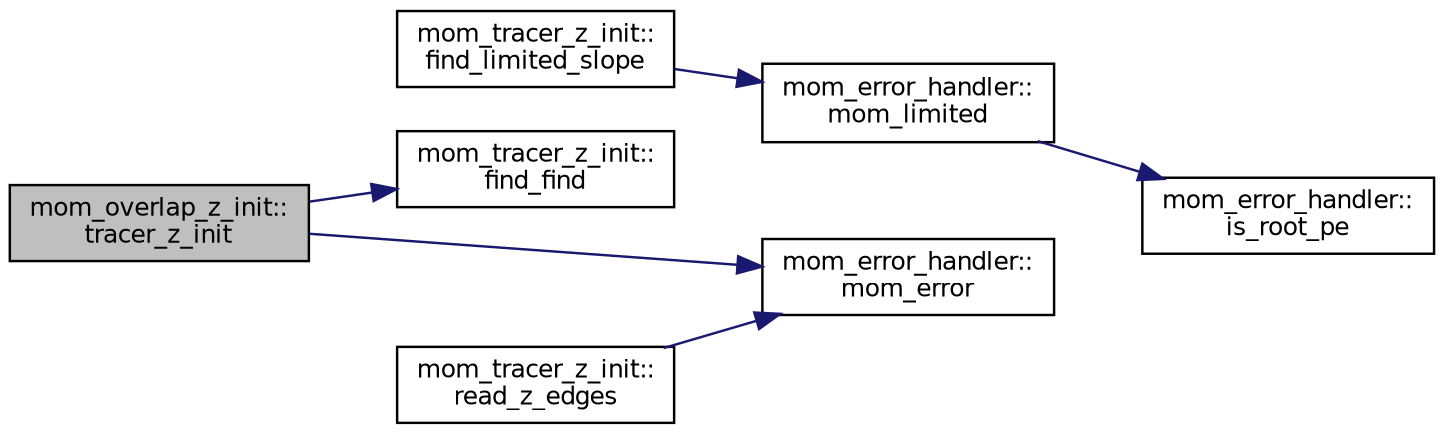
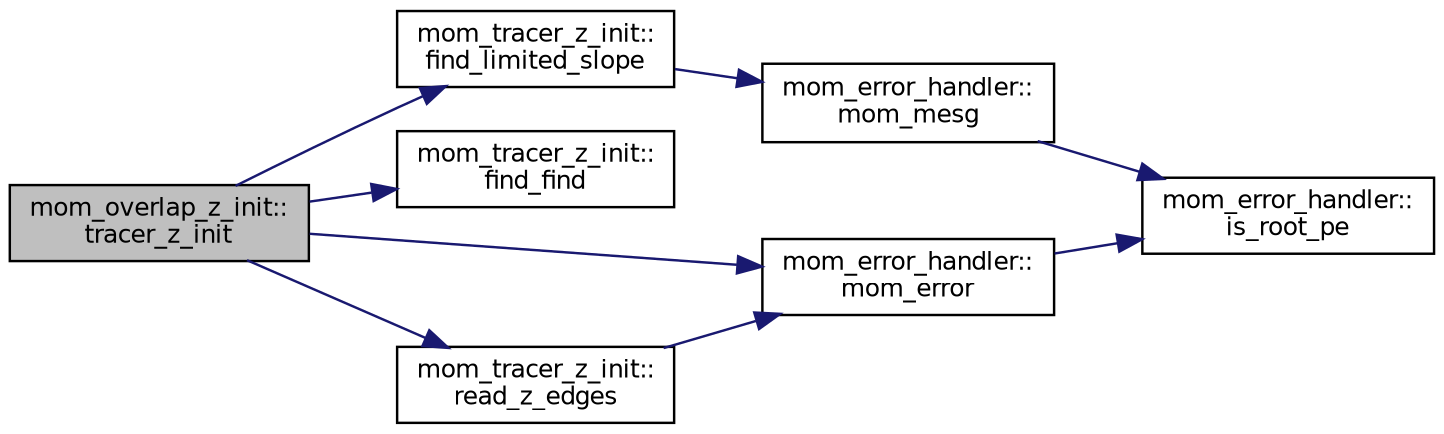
  digraph {
    rankdir=LR
    node [color=black fillcolor=white fontname=Helvetica fontsize=10 shape=record style=filled]
    edge [color=midnightblue fontname=Helvetica fontsize=10 labelfontname=Helvetica labelfontsize=10 style=solid]
    n1 [fillcolor=grey75 fontcolor=black height=0.2 label="mom_overlap_z_init::\ltracer_z_init" width=0.4]
    n2 [height=0.2 label="mom_tracer_z_init::\lfind_limited_slope" width=0.4]
    n3 [height=0.2 label="mom_tracer_z_init::\lfind_find" width=0.4]
    n4 [height=0.2 label="mom_error_handler::\lmom_error" width=0.4]
    n5 [height=0.2 label="mom_tracer_z_init::\lread_z_edges" width=0.4]
-   n6 [height=0.2 label="mom_error_handler::\lmom_limited" width=0.4]
+   n6 [height=0.2 label="mom_error_handler::\lmom_mesg" width=0.4]
    n7 [height=0.2 label="mom_error_handler::\lis_root_pe" width=0.4]
+   n1 -> n2
    n1 -> n3
    n1 -> n4
+   n1 -> n5
    n2 -> n6
+   n4 -> n7
    n5 -> n4
    n6 -> n7
  }
